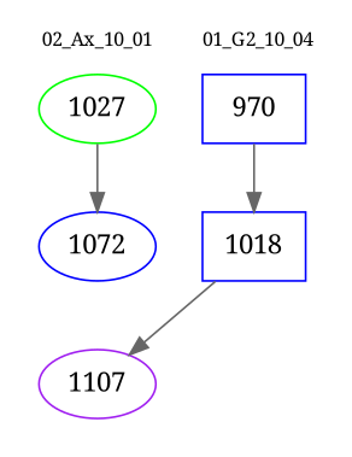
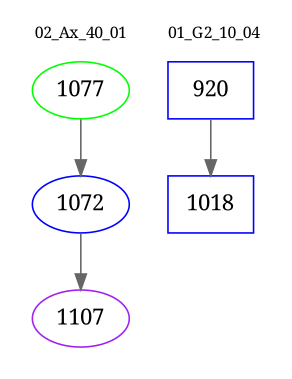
  digraph {
    fontname="Noto Serif"
    node [color=blue fontname="Noto Serif" shape=ellipse]
    edge [color=gray40 fontname="Noto Serif"]
-   n1 [color=green label=1027]
+   n1 [color=green label=1077]
    n2 [label=1072]
    n3 [color=purple label=1107]
-   n4 [label=970 shape=box]
+   n4 [label=920 shape=box]
    n5 [label=1018 shape=box]
    subgraph cluster_1 {
      color=white
      fontsize=10
-     label="02_Ax_10_01"
+     label="02_Ax_40_01"
      n1
      n2
      n3
    }
    subgraph cluster_2 {
      color=white
      fontsize=10
      label="01_G2_10_04"
      n4
      n5
    }
    n1 -> n2
-   n5 -> n3
+   n2 -> n3
    n4 -> n5
  }
